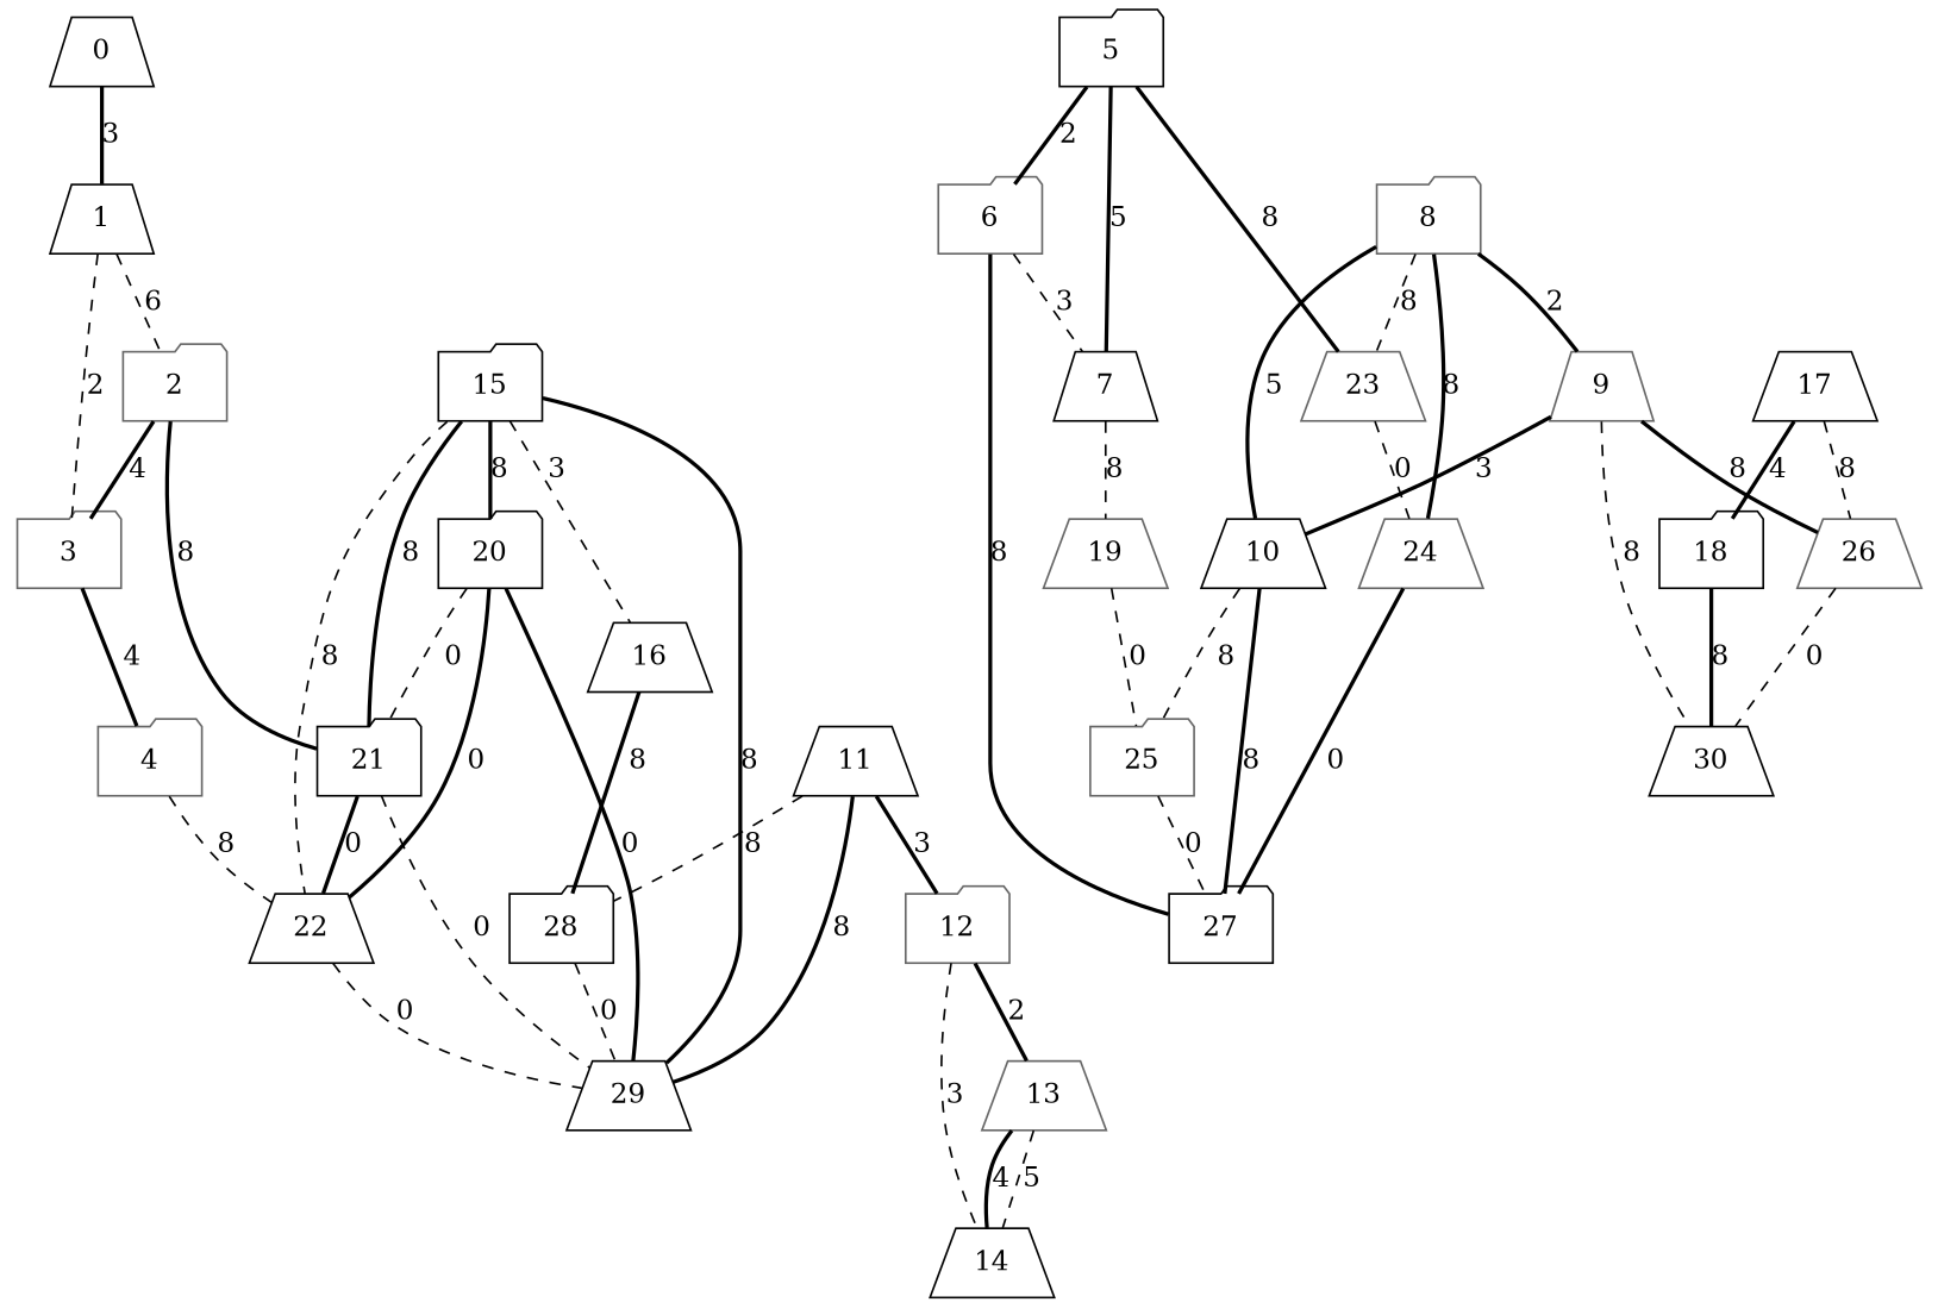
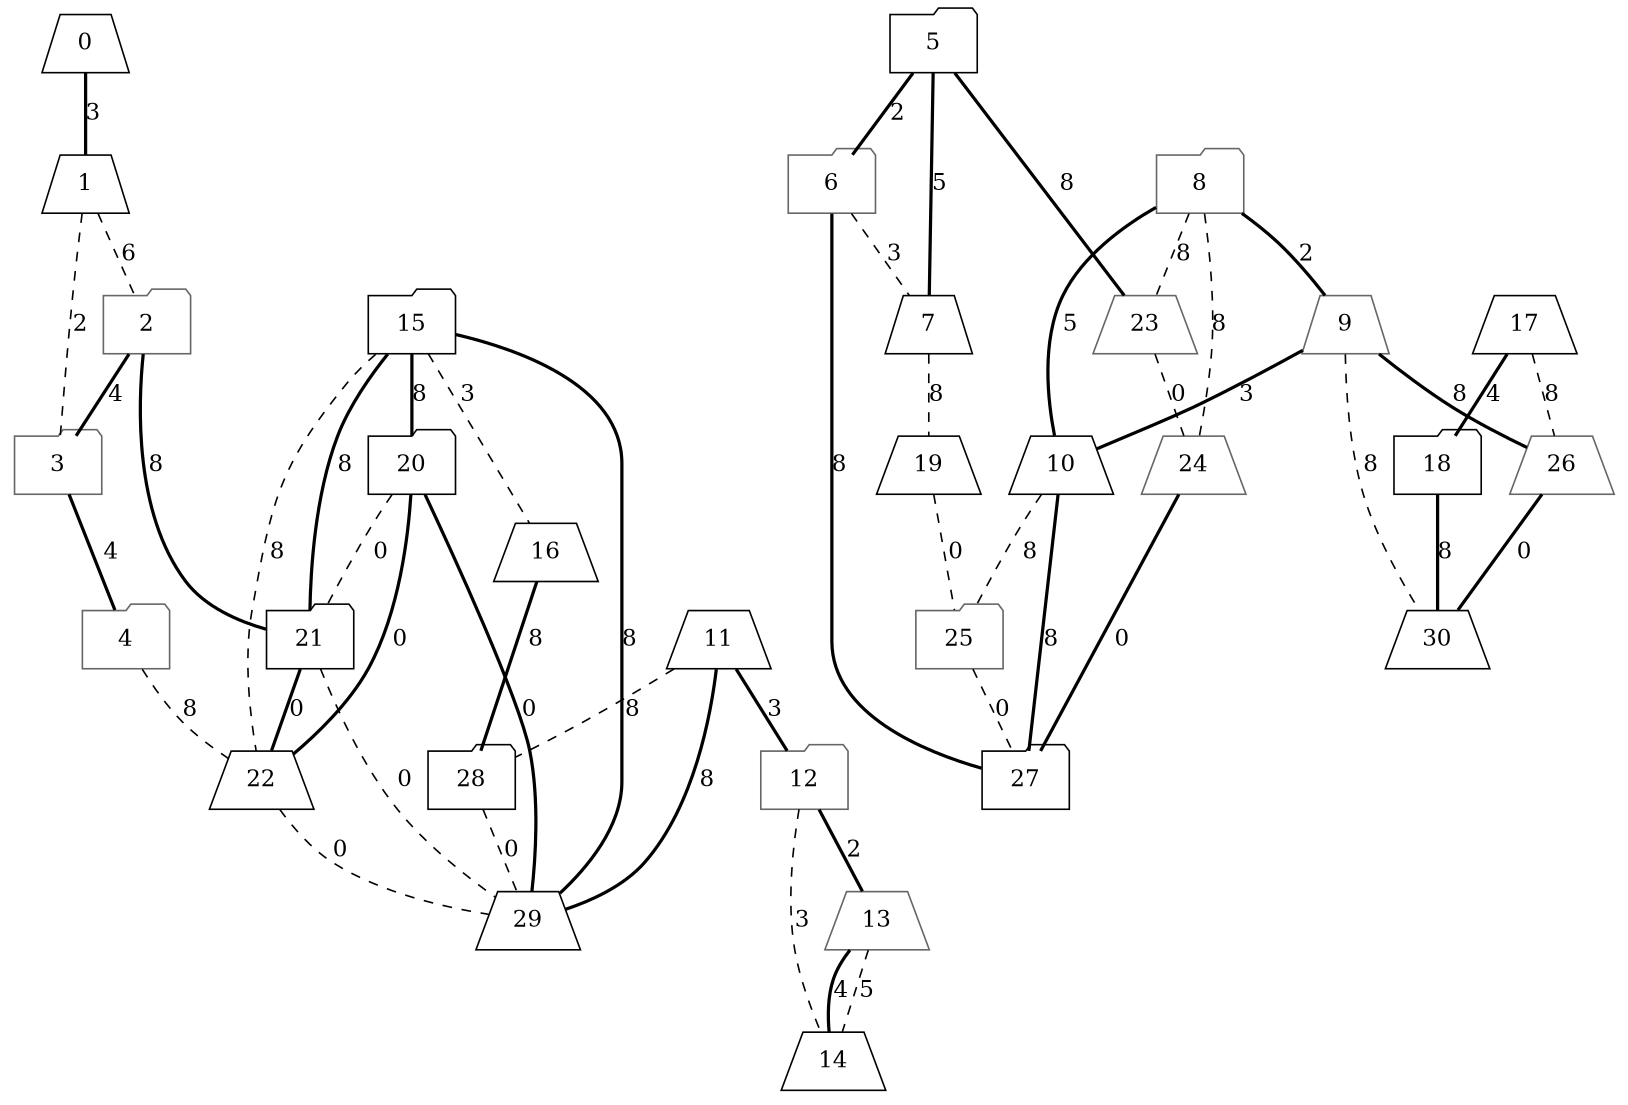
  graph {
    node [color=black shape=trapezium weight=1]
    edge [style=bold]
    0
    1
    2 [color=gray40 shape=folder]
    3 [color=gray40 shape=folder]
    20 [shape=folder weight=3]
    21 [shape=folder weight=3]
    22 [weight=3]
    29 [weight=3]
    4 [color=gray40 shape=folder]
    5 [shape=folder]
    6 [color=gray40 shape=folder]
    7
    23 [color=gray40 weight=3]
    27 [shape=folder weight=3]
-   19 [color=gray40 weight=4]
+   19 [weight=4]
    24 [color=gray40 weight=3]
    25 [color=gray40 shape=folder weight=3]
    8 [color=gray40 shape=folder weight=2]
    9 [color=gray40]
    10
    26 [color=gray40 weight=3]
    30 [weight=3]
    12 [color=gray40 shape=folder]
    11
    28 [shape=folder weight=3]
    13 [color=gray40 weight=2]
    14
    15 [shape=folder]
    16
    17 [weight=2]
    18 [shape=folder]
    0 -- 1 [label=3]
    1 -- 2 [label=6 style=dashed]
    1 -- 3 [label=2 style=dashed]
    2 -- 3 [label=4]
    2 -- 21 [label=8]
    3 -- 4 [label=4]
    20 -- 21 [label=0 style=dashed]
    20 -- 22 [label=0]
    20 -- 29 [label=0]
    21 -- 22 [label=0]
    21 -- 29 [label=0 style=dashed]
    22 -- 29 [label=0 style=dashed]
    4 -- 22 [label=8 style=dashed]
    5 -- 6 [label=2]
    5 -- 7 [label=5]
    5 -- 23 [label=8]
    6 -- 7 [label=3 style=dashed]
    6 -- 27 [label=8]
    7 -- 19 [label=8 style=dashed]
    23 -- 24 [label=0 style=dashed]
    19 -- 25 [label=0 style=dashed]
    24 -- 27 [label=0]
    25 -- 27 [label=0 style=dashed]
    8 -- 23 [label=8 style=dashed]
-   8 -- 24 [label=8]
+   8 -- 24 [label=8 style=dashed]
    8 -- 9 [label=2]
    8 -- 10 [label=5]
    9 -- 10 [label=3]
    9 -- 26 [label=8]
    9 -- 30 [label=8 style=dashed]
    10 -- 27 [label=8]
    10 -- 25 [label=8 style=dashed]
-   26 -- 30 [label=0 style=dashed]
+   26 -- 30 [label=0]
    12 -- 13 [label=2]
    12 -- 14 [label=3 style=dashed]
    11 -- 29 [label=8]
    11 -- 12 [label=3]
    11 -- 28 [label=8 style=dashed]
    28 -- 29 [label=0 style=dashed]
    13 -- 14 [label=5 style=dashed]
    13 -- 14 [label=4]
    15 -- 20 [label=8]
    15 -- 21 [label=8]
    15 -- 22 [label=8 style=dashed]
    15 -- 29 [label=8]
    15 -- 16 [label=3 style=dashed]
    16 -- 28 [label=8]
    17 -- 26 [label=8 style=dashed]
    17 -- 18 [label=4]
    18 -- 30 [label=8]
  }
